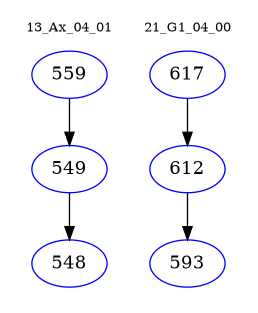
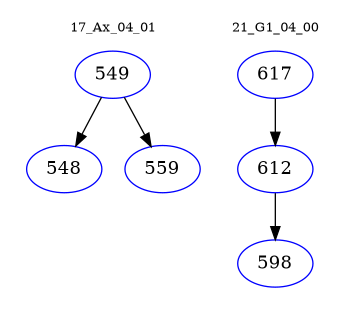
  digraph {
    fontname="DejaVu Serif"
    node [color=blue fontname="DejaVu Serif"]
    edge [color=black fontname="DejaVu Serif"]
    n1 [label=549]
    n2 [label=548]
    n3 [label=559]
    n4 [label=612]
-   n5 [label=593]
+   n5 [label=598]
    n6 [label=617]
    subgraph cluster_1 {
      color=white
      fontsize=10
-     label="13_Ax_04_01"
+     label="17_Ax_04_01"
      n1
      n2
      n3
    }
    subgraph cluster_2 {
      color=white
      fontsize=10
      label="21_G1_04_00"
      n4
      n5
      n6
    }
    n1 -> n2
-   n3 -> n1
+   n1 -> n3
    n4 -> n5
    n6 -> n4
  }
